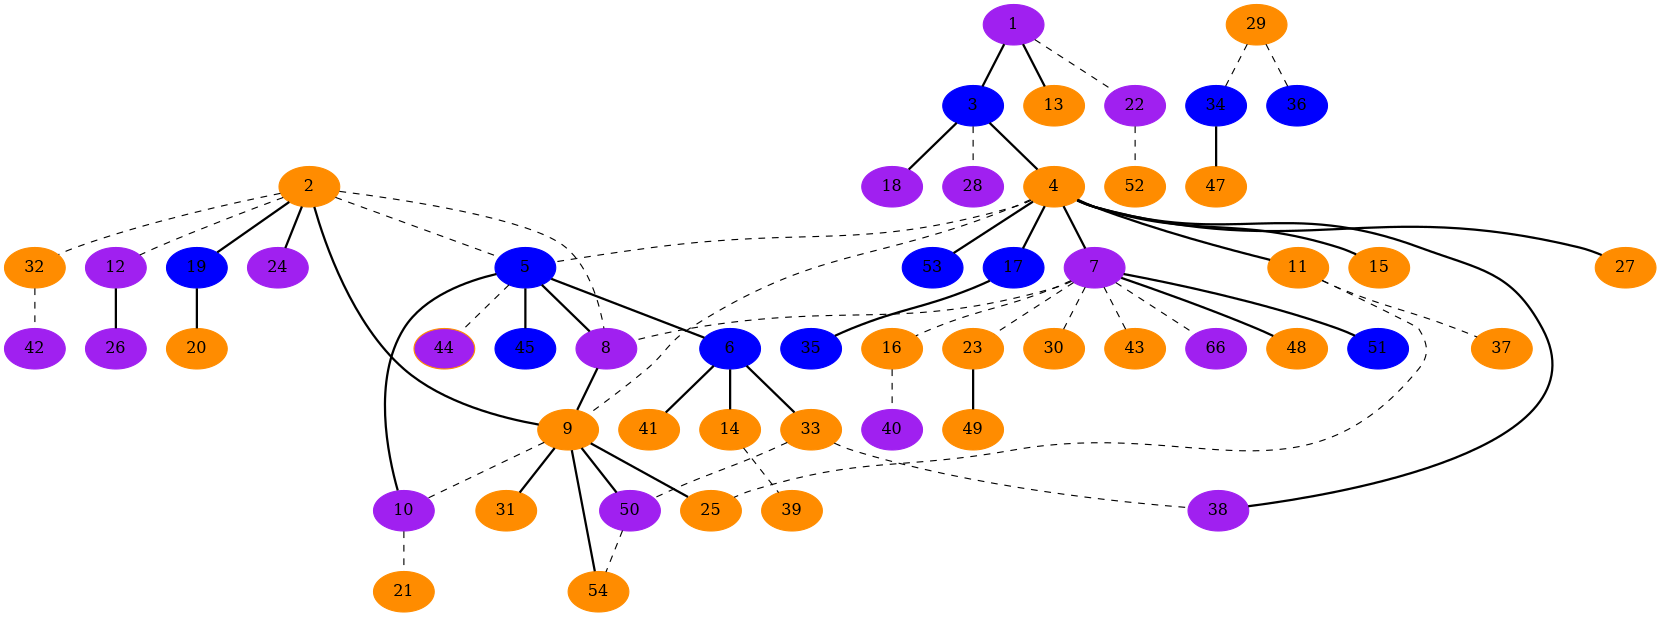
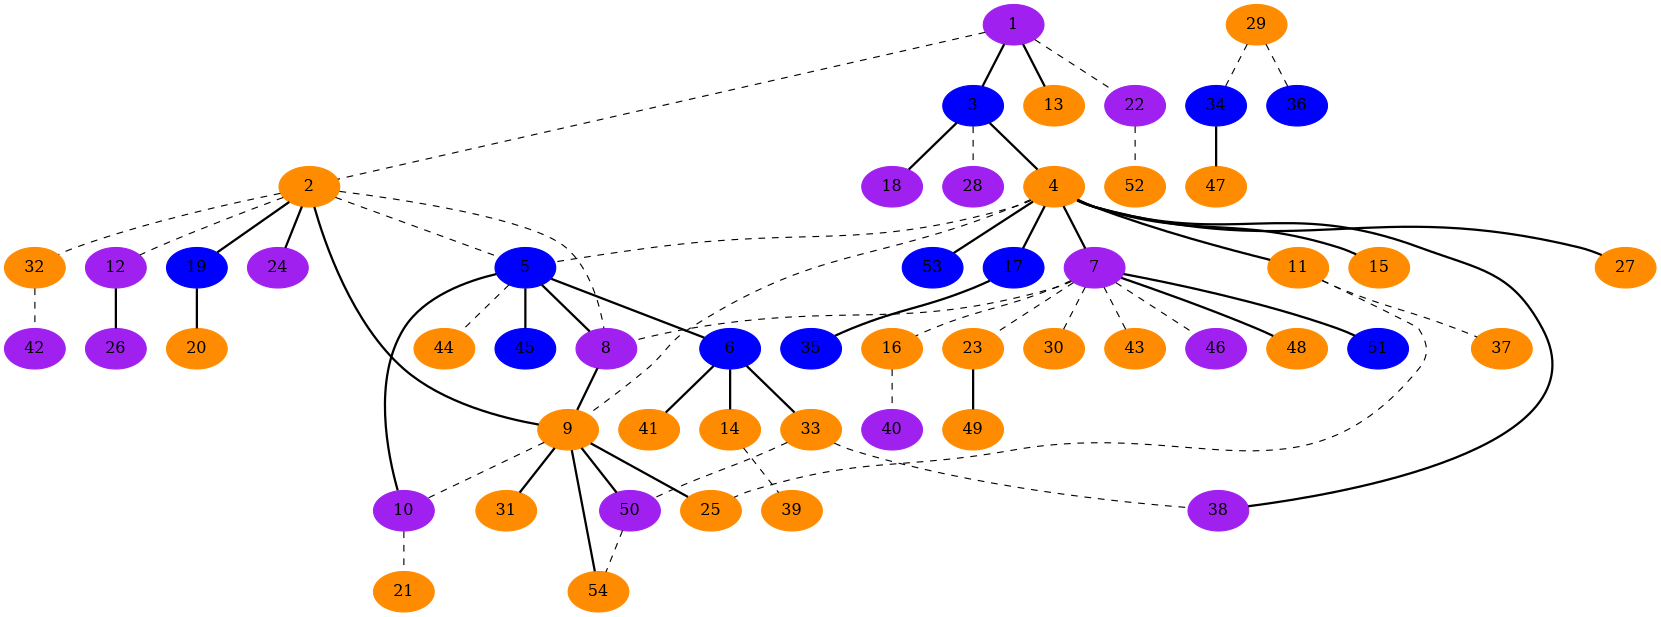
  graph {
    node [color=darkorange style=filled]
    edge [style=bold]
    1 [color=purple]
    2
    3 [color=blue]
    13
    22 [color=purple]
    5 [color=blue]
    8 [color=purple]
    9
    12 [color=purple]
    19 [color=blue]
    24 [color=purple]
    32
    4
    18 [color=purple]
    28 [color=purple]
    52
    6 [color=blue]
    10 [color=purple]
-   44 [fillcolor=purple]
+   44
    45 [color=blue]
    25
    31
    50 [color=purple]
    54
    26 [color=purple]
    20
    42 [color=purple]
    7 [color=purple]
    11
    15
    17 [color=blue]
    27
    38 [color=purple]
    53 [color=blue]
    16
    23
    30
    43
-   46 [color=purple label=66]
+   46 [color=purple]
    48
    51 [color=blue]
    37
    35 [color=blue]
    14
    33
    41
    21
    39
    40 [color=purple]
    49
    34 [color=blue]
    29
    36 [color=blue]
    47
+   1 -- 2 [style=dashed]
    1 -- 3
    1 -- 13
    1 -- 22 [style=dashed]
    2 -- 5 [style=dashed]
    2 -- 8 [style=dashed]
    2 -- 9
    2 -- 12 [style=dashed]
    2 -- 19
    2 -- 24
    2 -- 32 [style=dashed]
    3 -- 4
    3 -- 18
    3 -- 28 [style=dashed]
    22 -- 52 [style=dashed]
    5 -- 8
    5 -- 6
    5 -- 10
    5 -- 44 [style=dashed]
    5 -- 45
    8 -- 9
    9 -- 10 [style=dashed]
    9 -- 25
    9 -- 31
    9 -- 50
    9 -- 54
    12 -- 26
    19 -- 20
    32 -- 42 [style=dashed]
    4 -- 5 [style=dashed]
    4 -- 9 [style=dashed]
    4 -- 7
    4 -- 11
    4 -- 15
    4 -- 17
    4 -- 27
    4 -- 38
    4 -- 53
    6 -- 14
    6 -- 33
    6 -- 41
    10 -- 21 [style=dashed]
    50 -- 54 [style=dashed]
    7 -- 8 [style=dashed]
    7 -- 16 [style=dashed]
    7 -- 23 [style=dashed]
    7 -- 30 [style=dashed]
    7 -- 43 [style=dashed]
    7 -- 46 [style=dashed]
    7 -- 48
    7 -- 51
    11 -- 25 [style=dashed]
    11 -- 37 [style=dashed]
    17 -- 35
    16 -- 40 [style=dashed]
    23 -- 49
    14 -- 39 [style=dashed]
    33 -- 50 [style=dashed]
    33 -- 38 [style=dashed]
    34 -- 47
    29 -- 34 [style=dashed]
    29 -- 36 [style=dashed]
  }
